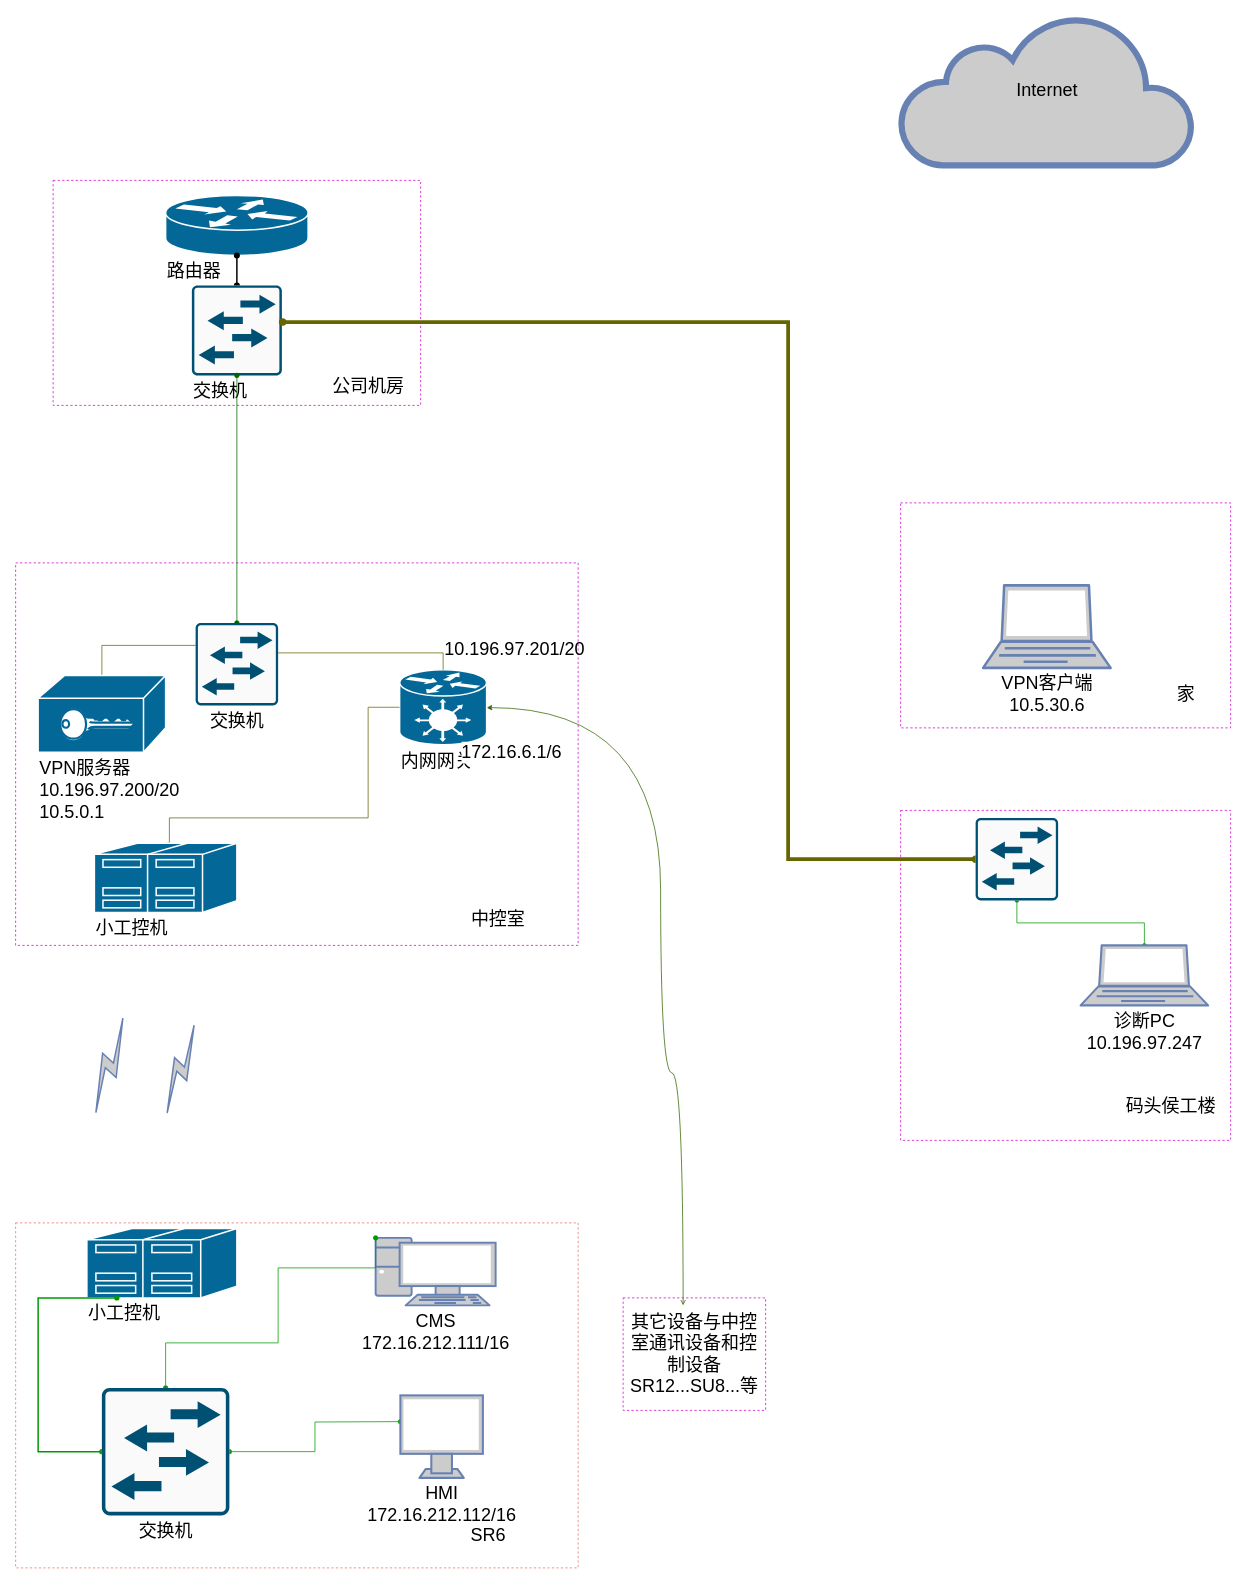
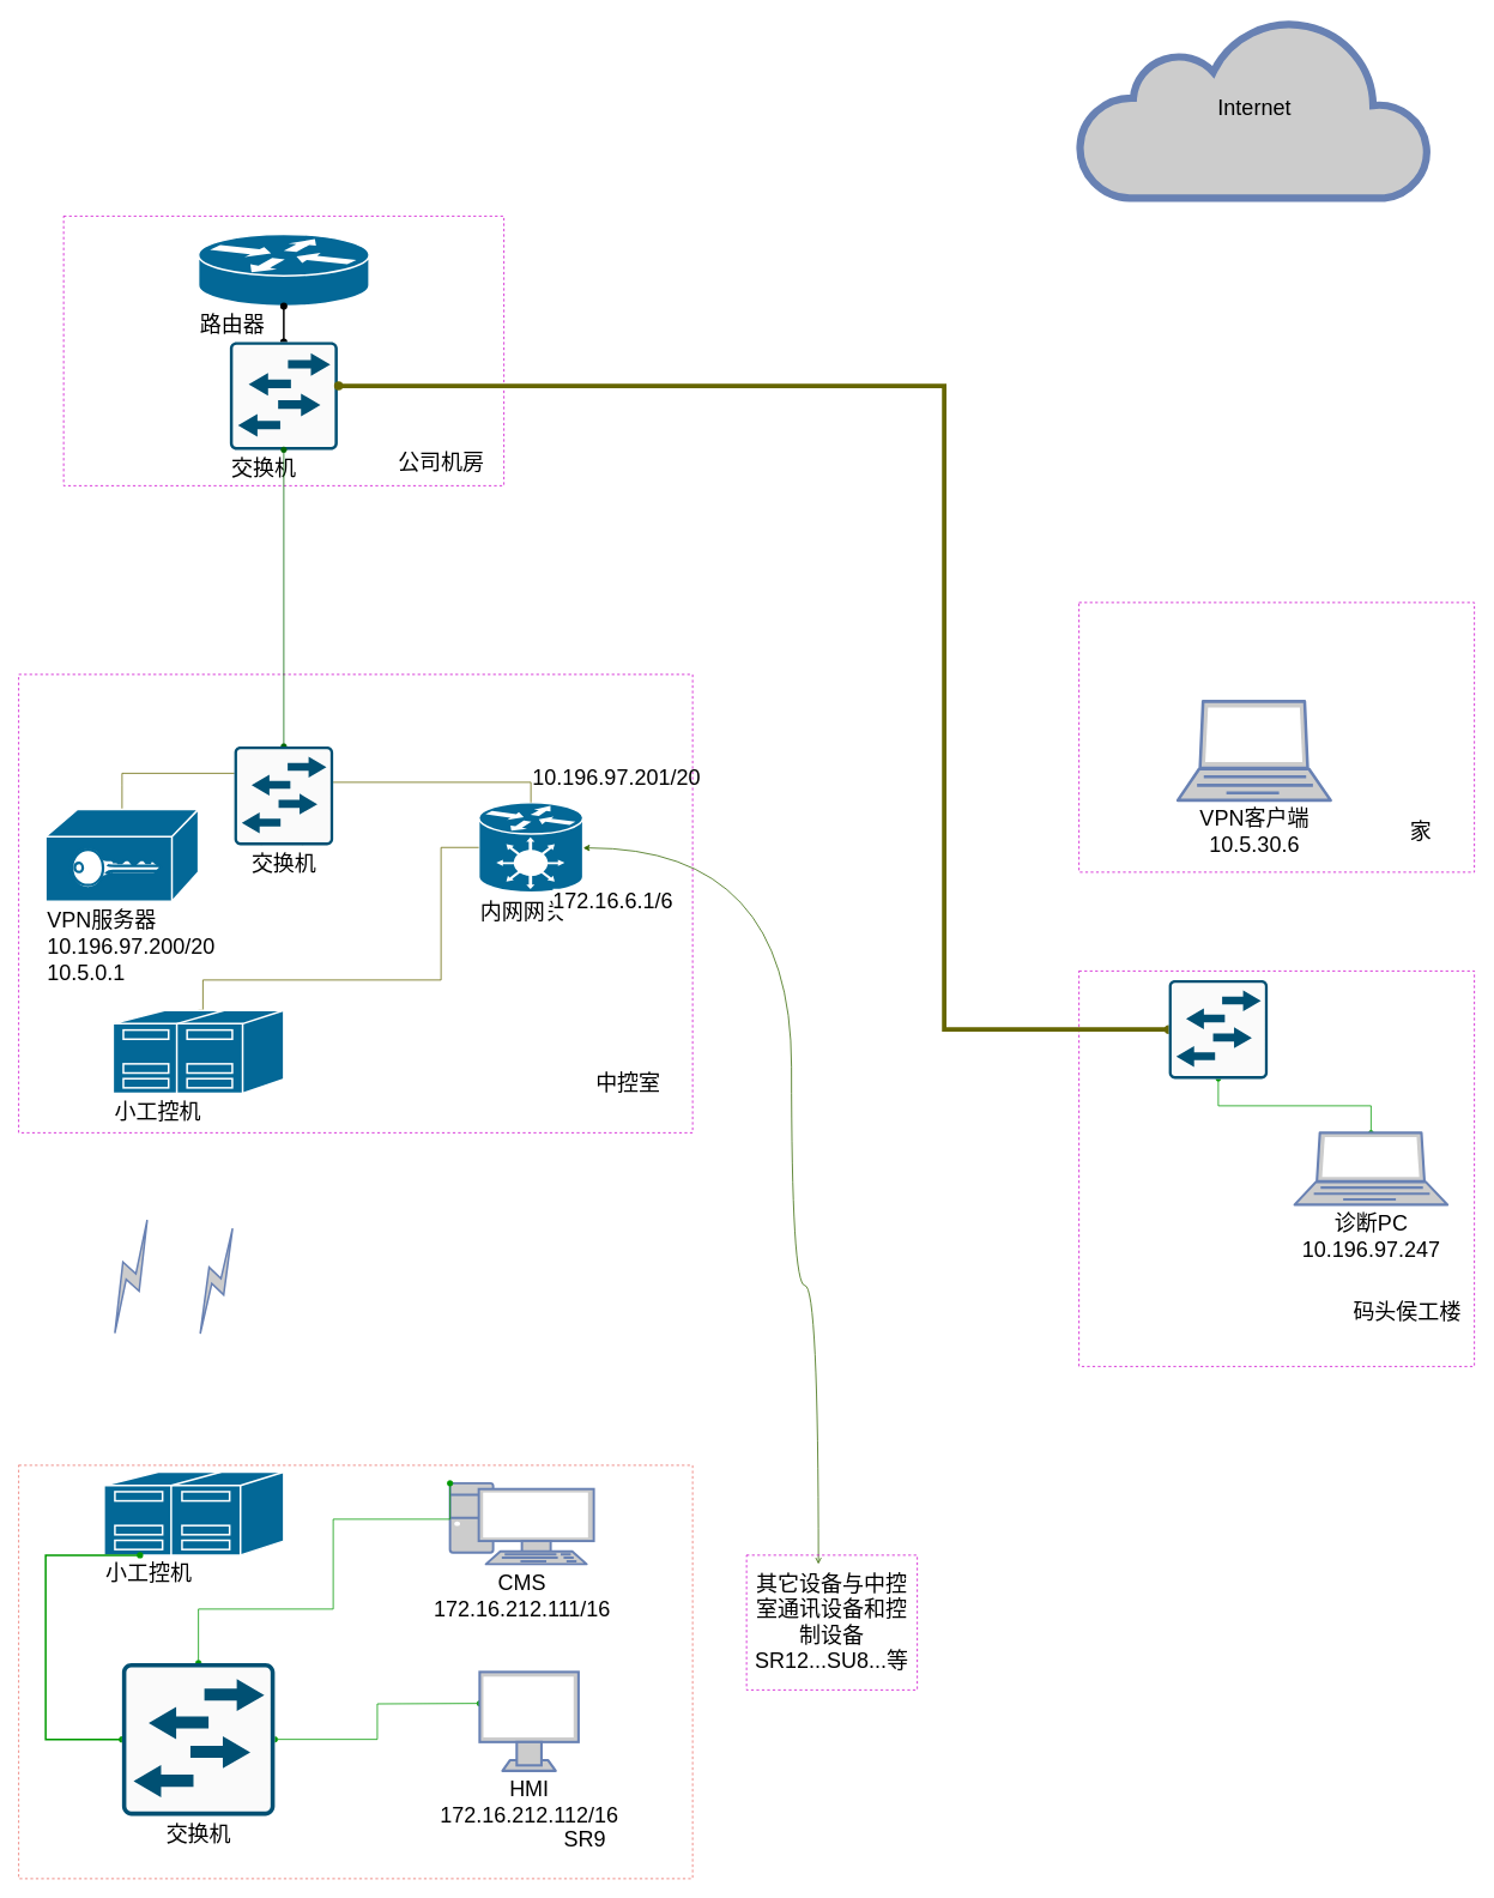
  <mxCell id="0" />
  <mxCell id="1" parent="0" />
  <mxCell id="2" value="" style="rounded=0;whiteSpace=wrap;html=1;fillColor=none;dashed=1;strokeColor=#CC00CC;fontSize=24;" vertex="1" parent="1"><mxGeometry x="20" y="750" width="750" height="510" as="geometry" /></mxCell>
  <mxCell id="3" value="" style="rounded=0;whiteSpace=wrap;html=1;fillColor=none;dashed=1;strokeColor=#CC00CC;fontSize=24;" vertex="1" parent="1"><mxGeometry x="70" y="240" width="490" height="300" as="geometry" /></mxCell>
  <mxCell id="4" value="" style="rounded=0;whiteSpace=wrap;html=1;fillColor=none;dashed=1;strokeColor=#CC00CC;fontSize=24;" vertex="1" parent="1"><mxGeometry x="1200" y="1080" width="440" height="440" as="geometry" /></mxCell>
  <mxCell id="5" value="" style="rounded=0;whiteSpace=wrap;html=1;fillColor=none;dashed=1;fontSize=24;strokeColor=#EA6B66;" vertex="1" parent="1"><mxGeometry x="20" y="1630" width="750" height="460" as="geometry" /></mxCell>
  <mxCell id="6" value="" style="rounded=0;whiteSpace=wrap;html=1;fillColor=none;dashed=1;strokeColor=#CC00CC;fontSize=24;" vertex="1" parent="1"><mxGeometry x="1200" y="670" width="440" height="300" as="geometry" /></mxCell>
  <mxCell id="7" value="&lt;div style=&quot;font-size: 24px;&quot;&gt;&lt;font style=&quot;font-size: 24px;&quot;&gt;VPN客户端&lt;/font&gt;&lt;/div&gt;&lt;div style=&quot;font-size: 24px;&quot;&gt;&lt;font style=&quot;font-size: 24px;&quot;&gt;10.5.30.6&lt;br style=&quot;font-size: 24px;&quot;&gt;&lt;/font&gt;&lt;/div&gt;" style="verticalAlign=top;verticalLabelPosition=bottom;labelPosition=center;align=center;html=1;outlineConnect=0;fillColor=#CCCCCC;strokeColor=#6881B3;gradientColor=none;gradientDirection=north;strokeWidth=2;shape=mxgraph.networks.laptop;fontSize=24;" parent="1" vertex="1"><mxGeometry x="1310" y="780" width="170" height="110" as="geometry" /></mxCell>
  <mxCell id="8" style="orthogonalLoop=1;jettySize=auto;html=1;endArrow=classic;endFill=1;shadow=0;sketch=0;rounded=0;endSize=5;startSize=5;startArrow=open;startFill=0;strokeColor=#336600;fontSize=24;edgeStyle=orthogonalEdgeStyle;curved=1;strokeWidth=1;" parent="1" target="10" edge="1"><mxGeometry relative="1" as="geometry"><mxPoint x="490" y="1167.5" as="targetPoint" /><mxPoint x="910" y="1740" as="sourcePoint" /><Array as="points"><mxPoint x="880" y="1430" /><mxPoint x="880" y="943" /></Array></mxGeometry></mxCell>
  <mxCell id="9" value="&lt;font style=&quot;font-size: 24px;&quot;&gt;Internet&lt;/font&gt;" style="html=1;outlineConnect=0;fillColor=#CCCCCC;strokeColor=#6881B3;gradientColor=none;gradientDirection=north;strokeWidth=2;shape=mxgraph.networks.cloud;fontSize=24;" parent="1" vertex="1"><mxGeometry x="1200" y="20" width="390" height="200" as="geometry" /></mxCell>
  <mxCell id="10" value="内网网关" style="shape=mxgraph.cisco.hubs_and_gateways.generic_gateway;html=1;pointerEvents=1;dashed=0;fillColor=#036897;strokeColor=#ffffff;strokeWidth=2;verticalLabelPosition=bottom;verticalAlign=top;align=left;outlineConnect=0;fontSize=24;" parent="1" vertex="1"><mxGeometry x="532" y="892.5" width="116" height="100" as="geometry" /></mxCell>
  <mxCell id="11" style="edgeStyle=orthogonalEdgeStyle;rounded=0;sketch=0;orthogonalLoop=1;jettySize=auto;html=1;exitX=0.5;exitY=0;exitDx=0;exitDy=0;exitPerimeter=0;shadow=0;startArrow=oval;startFill=1;startSize=0;endArrow=oval;endFill=1;endSize=0;fontFamily=Helvetica;fontSize=24;strokeColor=#666600;" parent="1" source="12" edge="1"><mxGeometry relative="1" as="geometry"><Array as="points"><mxPoint x="135" y="874" /><mxPoint x="135" y="860" /><mxPoint x="290" y="860" /></Array><mxPoint x="290" y="940" as="targetPoint" /></mxGeometry></mxCell>
  <mxCell id="12" value="&lt;div style=&quot;font-size: 24px;&quot; align=&quot;left&quot;&gt;VPN服务器&lt;/div&gt;&lt;div style=&quot;font-size: 24px;&quot; align=&quot;left&quot;&gt;10.196.97.200/20&lt;/div&gt;&lt;div style=&quot;font-size: 24px;&quot; align=&quot;left&quot;&gt;10.5.0.1&lt;br style=&quot;font-size: 24px;&quot;&gt;&lt;/div&gt;" style="shape=mxgraph.cisco.hubs_and_gateways.vpn_gateway;html=1;pointerEvents=1;dashed=0;fillColor=#036897;strokeColor=#ffffff;strokeWidth=2;verticalLabelPosition=bottom;verticalAlign=top;align=left;outlineConnect=0;fontSize=24;" parent="1" vertex="1"><mxGeometry x="50" y="900" width="170" height="102.5" as="geometry" /></mxCell>
  <mxCell id="13" value="172.16.6.1/6" style="edgeLabel;html=1;align=center;verticalAlign=middle;resizable=0;points=[];fontSize=24;" parent="1" vertex="1" connectable="0"><mxGeometry x="680.005" y="1002.5" as="geometry" /></mxCell>
  <mxCell id="14" value="10.196.97.201/20" style="text;html=1;align=center;verticalAlign=middle;resizable=0;points=[];autosize=1;fontFamily=Helvetica;fontSize=24;" parent="1" vertex="1"><mxGeometry x="585" y="850" width="200" height="30" as="geometry" /></mxCell>
  <mxCell id="15" style="edgeStyle=orthogonalEdgeStyle;rounded=0;sketch=0;orthogonalLoop=1;jettySize=auto;html=1;exitX=0.5;exitY=0;exitDx=0;exitDy=0;exitPerimeter=0;shadow=0;startArrow=oval;startFill=1;startSize=0;endArrow=oval;endFill=1;endSize=0;fontSize=24;entryX=0;entryY=0.5;entryDx=0;entryDy=0;entryPerimeter=0;strokeColor=#666600;" parent="1" source="17" target="10" edge="1"><mxGeometry relative="1" as="geometry"><mxPoint x="450" y="1140" as="targetPoint" /><Array as="points"><mxPoint x="225" y="1090" /><mxPoint x="490" y="1090" /><mxPoint x="490" y="943" /></Array></mxGeometry></mxCell>
  <mxCell id="16" value="小工控机" style="shape=mxgraph.cisco.servers.standard_host;html=1;pointerEvents=1;dashed=0;fillColor=#036897;strokeColor=#ffffff;strokeWidth=2;verticalLabelPosition=bottom;verticalAlign=top;align=left;outlineConnect=0;fontSize=24;" parent="1" vertex="1"><mxGeometry x="115" y="1637.5" width="200" height="92.5" as="geometry" /></mxCell>
  <mxCell id="17" value="小工控机" style="shape=mxgraph.cisco.servers.standard_host;html=1;pointerEvents=1;dashed=0;fillColor=#036897;strokeColor=#ffffff;strokeWidth=2;verticalLabelPosition=bottom;verticalAlign=top;align=left;outlineConnect=0;fontSize=24;" parent="1" vertex="1"><mxGeometry x="125" y="1123.75" width="190" height="92.5" as="geometry" /></mxCell>
  <mxCell id="18" value="&lt;div style=&quot;font-size: 24px;&quot;&gt;CMS&lt;br style=&quot;font-size: 24px;&quot;&gt;&lt;/div&gt;&lt;div style=&quot;font-size: 24px;&quot;&gt;172.16.212.111/16&lt;br style=&quot;font-size: 24px;&quot;&gt;&lt;/div&gt;" style="verticalAlign=top;verticalLabelPosition=bottom;labelPosition=center;align=center;html=1;outlineConnect=0;fillColor=#CCCCCC;strokeColor=#6881B3;gradientColor=none;gradientDirection=north;strokeWidth=2;shape=mxgraph.networks.pc;fontSize=24;" parent="1" vertex="1"><mxGeometry x="500" y="1650" width="160" height="90" as="geometry" /></mxCell>
  <mxCell id="19" style="edgeStyle=orthogonalEdgeStyle;rounded=0;sketch=0;orthogonalLoop=1;jettySize=auto;html=1;entryX=0.5;entryY=0;entryDx=0;entryDy=0;entryPerimeter=0;shadow=0;startArrow=oval;startFill=1;startSize=0;endArrow=oval;endFill=1;endSize=0;fontFamily=Helvetica;fontSize=24;strokeColor=#666600;" parent="1" target="10" edge="1"><mxGeometry relative="1" as="geometry"><Array as="points"><mxPoint x="336" y="870" /><mxPoint x="590" y="870" /></Array><mxPoint x="336" y="940" as="sourcePoint" /></mxGeometry></mxCell>
  <mxCell id="20" value="&lt;div style=&quot;font-size: 24px;&quot; align=&quot;left&quot;&gt;路由器&lt;br style=&quot;font-size: 24px;&quot;&gt;&lt;/div&gt;" style="shape=mxgraph.cisco.routers.router;html=1;pointerEvents=1;dashed=0;fillColor=#036897;strokeColor=#ffffff;strokeWidth=2;verticalLabelPosition=bottom;verticalAlign=top;align=left;outlineConnect=0;fontSize=24;" vertex="1" parent="1"><mxGeometry x="220" y="260" width="190" height="80" as="geometry" /></mxCell>
  <mxCell id="21" style="edgeStyle=orthogonalEdgeStyle;rounded=0;orthogonalLoop=1;jettySize=auto;html=1;exitX=0.5;exitY=0;exitDx=0;exitDy=0;exitPerimeter=0;entryX=0.5;entryY=1;entryDx=0;entryDy=0;entryPerimeter=0;endArrow=oval;endFill=1;startArrow=oval;startFill=1;fontSize=24;strokeWidth=2;" edge="1" parent="1" source="22" target="20"><mxGeometry relative="1" as="geometry" /></mxCell>
  <mxCell id="22" value="&lt;div style=&quot;font-size: 24px;&quot; align=&quot;left&quot;&gt;交换机&lt;br style=&quot;font-size: 24px;&quot;&gt;&lt;/div&gt;" style="points=[[0.015,0.015,0],[0.985,0.015,0],[0.985,0.985,0],[0.015,0.985,0],[0.25,0,0],[0.5,0,0],[0.75,0,0],[1,0.25,0],[1,0.5,0],[1,0.75,0],[0.75,1,0],[0.5,1,0],[0.25,1,0],[0,0.75,0],[0,0.5,0],[0,0.25,0]];verticalLabelPosition=bottom;html=1;verticalAlign=top;aspect=fixed;align=left;pointerEvents=1;shape=mxgraph.cisco19.rect;prIcon=l2_switch;fillColor=#FAFAFA;strokeColor=#005073;fontSize=24;" vertex="1" parent="1"><mxGeometry x="255" y="380" width="120" height="120" as="geometry" /></mxCell>
  <mxCell id="23" style="edgeStyle=orthogonalEdgeStyle;rounded=0;orthogonalLoop=1;jettySize=auto;html=1;exitX=0.5;exitY=0;exitDx=0;exitDy=0;exitPerimeter=0;entryX=0.5;entryY=1;entryDx=0;entryDy=0;entryPerimeter=0;startArrow=oval;startFill=1;endArrow=oval;endFill=1;fontSize=24;strokeColor=#006600;" edge="1" parent="1" source="24" target="22"><mxGeometry relative="1" as="geometry" /></mxCell>
  <mxCell id="24" value="交换机" style="points=[[0.015,0.015,0],[0.985,0.015,0],[0.985,0.985,0],[0.015,0.985,0],[0.25,0,0],[0.5,0,0],[0.75,0,0],[1,0.25,0],[1,0.5,0],[1,0.75,0],[0.75,1,0],[0.5,1,0],[0.25,1,0],[0,0.75,0],[0,0.5,0],[0,0.25,0]];verticalLabelPosition=bottom;html=1;verticalAlign=top;aspect=fixed;align=center;pointerEvents=1;shape=mxgraph.cisco19.rect;prIcon=l2_switch;fillColor=#FAFAFA;strokeColor=#005073;fontSize=24;" vertex="1" parent="1"><mxGeometry x="260" y="830" width="110" height="110" as="geometry" /></mxCell>
  <mxCell id="25" value="公司机房" style="text;html=1;align=center;verticalAlign=middle;resizable=0;points=[];autosize=1;fontSize=24;" vertex="1" parent="1"><mxGeometry x="435" y="500" width="110" height="30" as="geometry" /></mxCell>
  <mxCell id="26" value="" style="html=1;outlineConnect=0;fillColor=#CCCCCC;strokeColor=#6881B3;gradientColor=none;gradientDirection=north;strokeWidth=2;shape=mxgraph.networks.comm_link_edge;html=1;startArrow=oval;startFill=1;endArrow=oval;endFill=1;fontSize=24;" edge="1" parent="1"><mxGeometry width="100" height="100" relative="1" as="geometry"><mxPoint x="220" y="1490" as="sourcePoint" /><mxPoint x="260" y="1360" as="targetPoint" /></mxGeometry></mxCell>
  <mxCell id="27" value="" style="html=1;outlineConnect=0;fillColor=#CCCCCC;strokeColor=#6881B3;gradientColor=none;gradientDirection=north;strokeWidth=2;shape=mxgraph.networks.comm_link_edge;html=1;startArrow=oval;startFill=1;endArrow=oval;endFill=1;fontSize=24;" edge="1" parent="1"><mxGeometry width="100" height="100" relative="1" as="geometry"><mxPoint x="125" y="1490" as="sourcePoint" /><mxPoint x="165" y="1350" as="targetPoint" /></mxGeometry></mxCell>
- <mxCell id="28" value="中控室" style="text;html=1;align=center;verticalAlign=middle;resizable=0;points=[];autosize=1;fontSize=24;" vertex="1" parent="1"><mxGeometry x="618" y="1210" width="90" height="30" as="geometry" /></mxCell>
- <mxCell id="29" value="SR6" style="text;html=1;align=center;verticalAlign=middle;resizable=0;points=[];autosize=1;fontSize=24;" vertex="1" parent="1"><mxGeometry x="620" y="2031.5" width="60" height="30" as="geometry" /></mxCell>
+ <mxCell id="28" value="中控室" style="text;html=1;align=center;verticalAlign=middle;resizable=0;points=[];autosize=1;fontSize=24;" vertex="1" parent="1"><mxGeometry x="653" y="1190" width="90" height="30" as="geometry" /></mxCell>
+ <mxCell id="29" value="SR9" style="text;html=1;align=center;verticalAlign=middle;resizable=0;points=[];autosize=1;fontSize=24;" vertex="1" parent="1"><mxGeometry x="620" y="2031.5" width="60" height="30" as="geometry" /></mxCell>
  <mxCell id="30" style="edgeStyle=orthogonalEdgeStyle;rounded=0;orthogonalLoop=1;jettySize=auto;html=1;entryX=0;entryY=0;entryDx=0;entryDy=0;entryPerimeter=0;startArrow=oval;startFill=1;endArrow=oval;endFill=1;fontSize=24;strokeColor=#009900;" edge="1" parent="1" source="33" target="18"><mxGeometry relative="1" as="geometry"><Array as="points"><mxPoint x="220" y="1790" /><mxPoint x="370" y="1790" /><mxPoint x="370" y="1690" /><mxPoint x="500" y="1690" /></Array></mxGeometry></mxCell>
  <mxCell id="31" style="edgeStyle=orthogonalEdgeStyle;rounded=0;orthogonalLoop=1;jettySize=auto;html=1;startArrow=oval;startFill=1;endArrow=oval;endFill=1;fontSize=24;strokeColor=#009900;" edge="1" parent="1" source="33"><mxGeometry relative="1" as="geometry"><mxPoint x="533.137" y="1895" as="targetPoint" /></mxGeometry></mxCell>
  <mxCell id="32" value="" style="edgeStyle=orthogonalEdgeStyle;rounded=0;orthogonalLoop=1;jettySize=auto;html=1;startArrow=oval;startFill=1;startSize=5;endArrow=oval;endFill=1;endSize=5;strokeWidth=2;fontSize=24;strokeColor=#009900;" edge="1" parent="1" source="33"><mxGeometry relative="1" as="geometry"><mxPoint x="155" y="1730" as="targetPoint" /><Array as="points"><mxPoint x="50" y="1935" /><mxPoint x="50" y="1730" /></Array></mxGeometry></mxCell>
  <mxCell id="33" value="交换机" style="points=[[0.015,0.015,0],[0.985,0.015,0],[0.985,0.985,0],[0.015,0.985,0],[0.25,0,0],[0.5,0,0],[0.75,0,0],[1,0.25,0],[1,0.5,0],[1,0.75,0],[0.75,1,0],[0.5,1,0],[0.25,1,0],[0,0.75,0],[0,0.5,0],[0,0.25,0]];verticalLabelPosition=bottom;html=1;verticalAlign=top;aspect=fixed;align=center;pointerEvents=1;shape=mxgraph.cisco19.rect;prIcon=l2_switch;fillColor=#FAFAFA;strokeColor=#005073;dashed=1;fontSize=24;" vertex="1" parent="1"><mxGeometry x="135" y="1850" width="170" height="170" as="geometry" /></mxCell>
  <mxCell id="34" value="&lt;div style=&quot;font-size: 24px;&quot;&gt;HMI&lt;/div&gt;&lt;div style=&quot;font-size: 24px;&quot;&gt;172.16.212.112/16&lt;br style=&quot;font-size: 24px;&quot;&gt;&lt;/div&gt;" style="verticalAlign=top;verticalLabelPosition=bottom;labelPosition=center;align=center;html=1;outlineConnect=0;fillColor=#CCCCCC;strokeColor=#6881B3;gradientColor=none;gradientDirection=north;strokeWidth=2;shape=mxgraph.networks.monitor;fontSize=24;" vertex="1" parent="1"><mxGeometry x="533" y="1860" width="110" height="110" as="geometry" /></mxCell>
  <mxCell id="35" value="&lt;div style=&quot;font-size: 24px;&quot;&gt;其它设备与中控室通讯设备和控制设备&lt;/div&gt;&lt;div style=&quot;font-size: 24px;&quot;&gt;SR12...SU8...等&lt;br style=&quot;font-size: 24px;&quot;&gt;&lt;/div&gt;" style="whiteSpace=wrap;html=1;dashed=1;strokeColor=#CC00CC;fillColor=none;fontSize=24;" vertex="1" parent="1"><mxGeometry x="830" y="1730" width="190" height="150" as="geometry" /></mxCell>
  <mxCell id="36" value="家" style="text;html=1;align=center;verticalAlign=middle;resizable=0;points=[];autosize=1;fontSize=24;" vertex="1" parent="1"><mxGeometry x="1560" y="910" width="40" height="30" as="geometry" /></mxCell>
  <mxCell id="37" style="rounded=0;orthogonalLoop=1;jettySize=auto;html=1;exitX=0;exitY=0.5;exitDx=0;exitDy=0;exitPerimeter=0;startArrow=oval;startFill=1;startSize=5;endArrow=oval;endFill=1;endSize=5;strokeWidth=5;fontSize=24;edgeStyle=orthogonalEdgeStyle;strokeColor=#666600;entryX=1.008;entryY=0.408;entryDx=0;entryDy=0;entryPerimeter=0;" edge="1" parent="1" source="39" target="22"><mxGeometry relative="1" as="geometry"><mxPoint x="380" y="620" as="targetPoint" /><Array as="points"><mxPoint x="1050" y="1145" /><mxPoint x="1050" y="429" /></Array></mxGeometry></mxCell>
  <mxCell id="38" style="edgeStyle=orthogonalEdgeStyle;rounded=0;orthogonalLoop=1;jettySize=auto;html=1;exitX=0.5;exitY=1;exitDx=0;exitDy=0;exitPerimeter=0;startArrow=oval;startFill=1;startSize=5;endArrow=oval;endFill=1;endSize=5;strokeWidth=1;fontSize=24;strokeColor=#009900;" edge="1" parent="1" source="39" target="40"><mxGeometry relative="1" as="geometry" /></mxCell>
  <mxCell id="39" value="" style="points=[[0.015,0.015,0],[0.985,0.015,0],[0.985,0.985,0],[0.015,0.985,0],[0.25,0,0],[0.5,0,0],[0.75,0,0],[1,0.25,0],[1,0.5,0],[1,0.75,0],[0.75,1,0],[0.5,1,0],[0.25,1,0],[0,0.75,0],[0,0.5,0],[0,0.25,0]];verticalLabelPosition=bottom;html=1;verticalAlign=top;aspect=fixed;align=center;pointerEvents=1;shape=mxgraph.cisco19.rect;prIcon=l2_switch;fillColor=#FAFAFA;strokeColor=#005073;fontSize=24;" vertex="1" parent="1"><mxGeometry x="1300" y="1090" width="110" height="110" as="geometry" /></mxCell>
  <mxCell id="40" value="&lt;div style=&quot;font-size: 24px;&quot;&gt;诊断PC&lt;/div&gt;&lt;div style=&quot;font-size: 24px;&quot;&gt;10.196.97.247&lt;br style=&quot;font-size: 24px;&quot;&gt;&lt;/div&gt;" style="verticalAlign=top;verticalLabelPosition=bottom;labelPosition=center;align=center;html=1;outlineConnect=0;fillColor=#CCCCCC;strokeColor=#6881B3;gradientColor=none;gradientDirection=north;strokeWidth=2;shape=mxgraph.networks.laptop;fontSize=24;" vertex="1" parent="1"><mxGeometry x="1440" y="1260" width="170" height="80" as="geometry" /></mxCell>
- <mxCell id="41" value="码头侯工楼" style="text;html=1;align=center;verticalAlign=middle;resizable=0;points=[];autosize=1;fontSize=24;" vertex="1" parent="1"><mxGeometry x="1490" y="1460" width="140" height="30" as="geometry" /></mxCell>
+ <mxCell id="41" value="码头侯工楼" style="text;html=1;align=center;verticalAlign=middle;resizable=0;points=[];autosize=1;fontSize=24;" vertex="1" parent="1"><mxGeometry x="1495" y="1445" width="140" height="30" as="geometry" /></mxCell>
